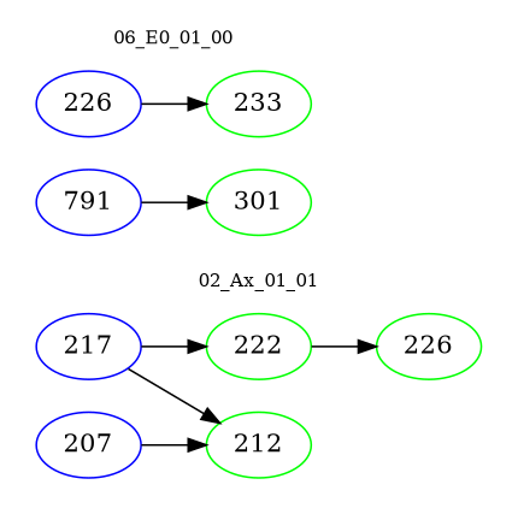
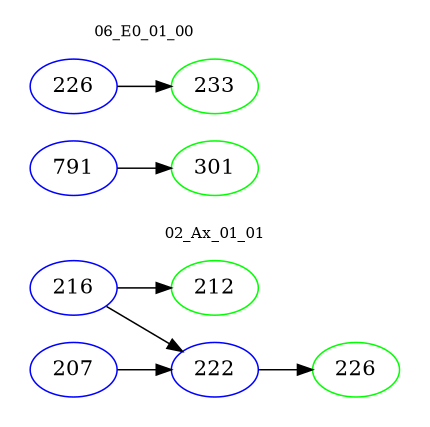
  digraph {
    rankdir=LR
    node [color=blue]
    edge [color=black]
-   n1 [label=217]
+   n1 [label=216]
    n2 [label=207]
-   n3 [color=green label=222]
+   n3 [label=222]
    n4 [color=green label=212]
    n5 [color=green label=226]
    n6 [label=226]
    n7 [label=791]
    n8 [color=green label=233]
    n9 [color=green label=301]
    subgraph cluster_1 {
      color=white
      fontsize=10
      label="02_Ax_01_01"
      n1
      n2
      n3
      n4
      n5
    }
    subgraph cluster_2 {
      color=white
      fontsize=10
      label="06_E0_01_00"
      n6
      n7
      n8
      n9
    }
    n1 -> n3
    n1 -> n4
-   n2 -> n4
+   n2 -> n3
    n3 -> n5
    n6 -> n8
    n7 -> n9
  }
